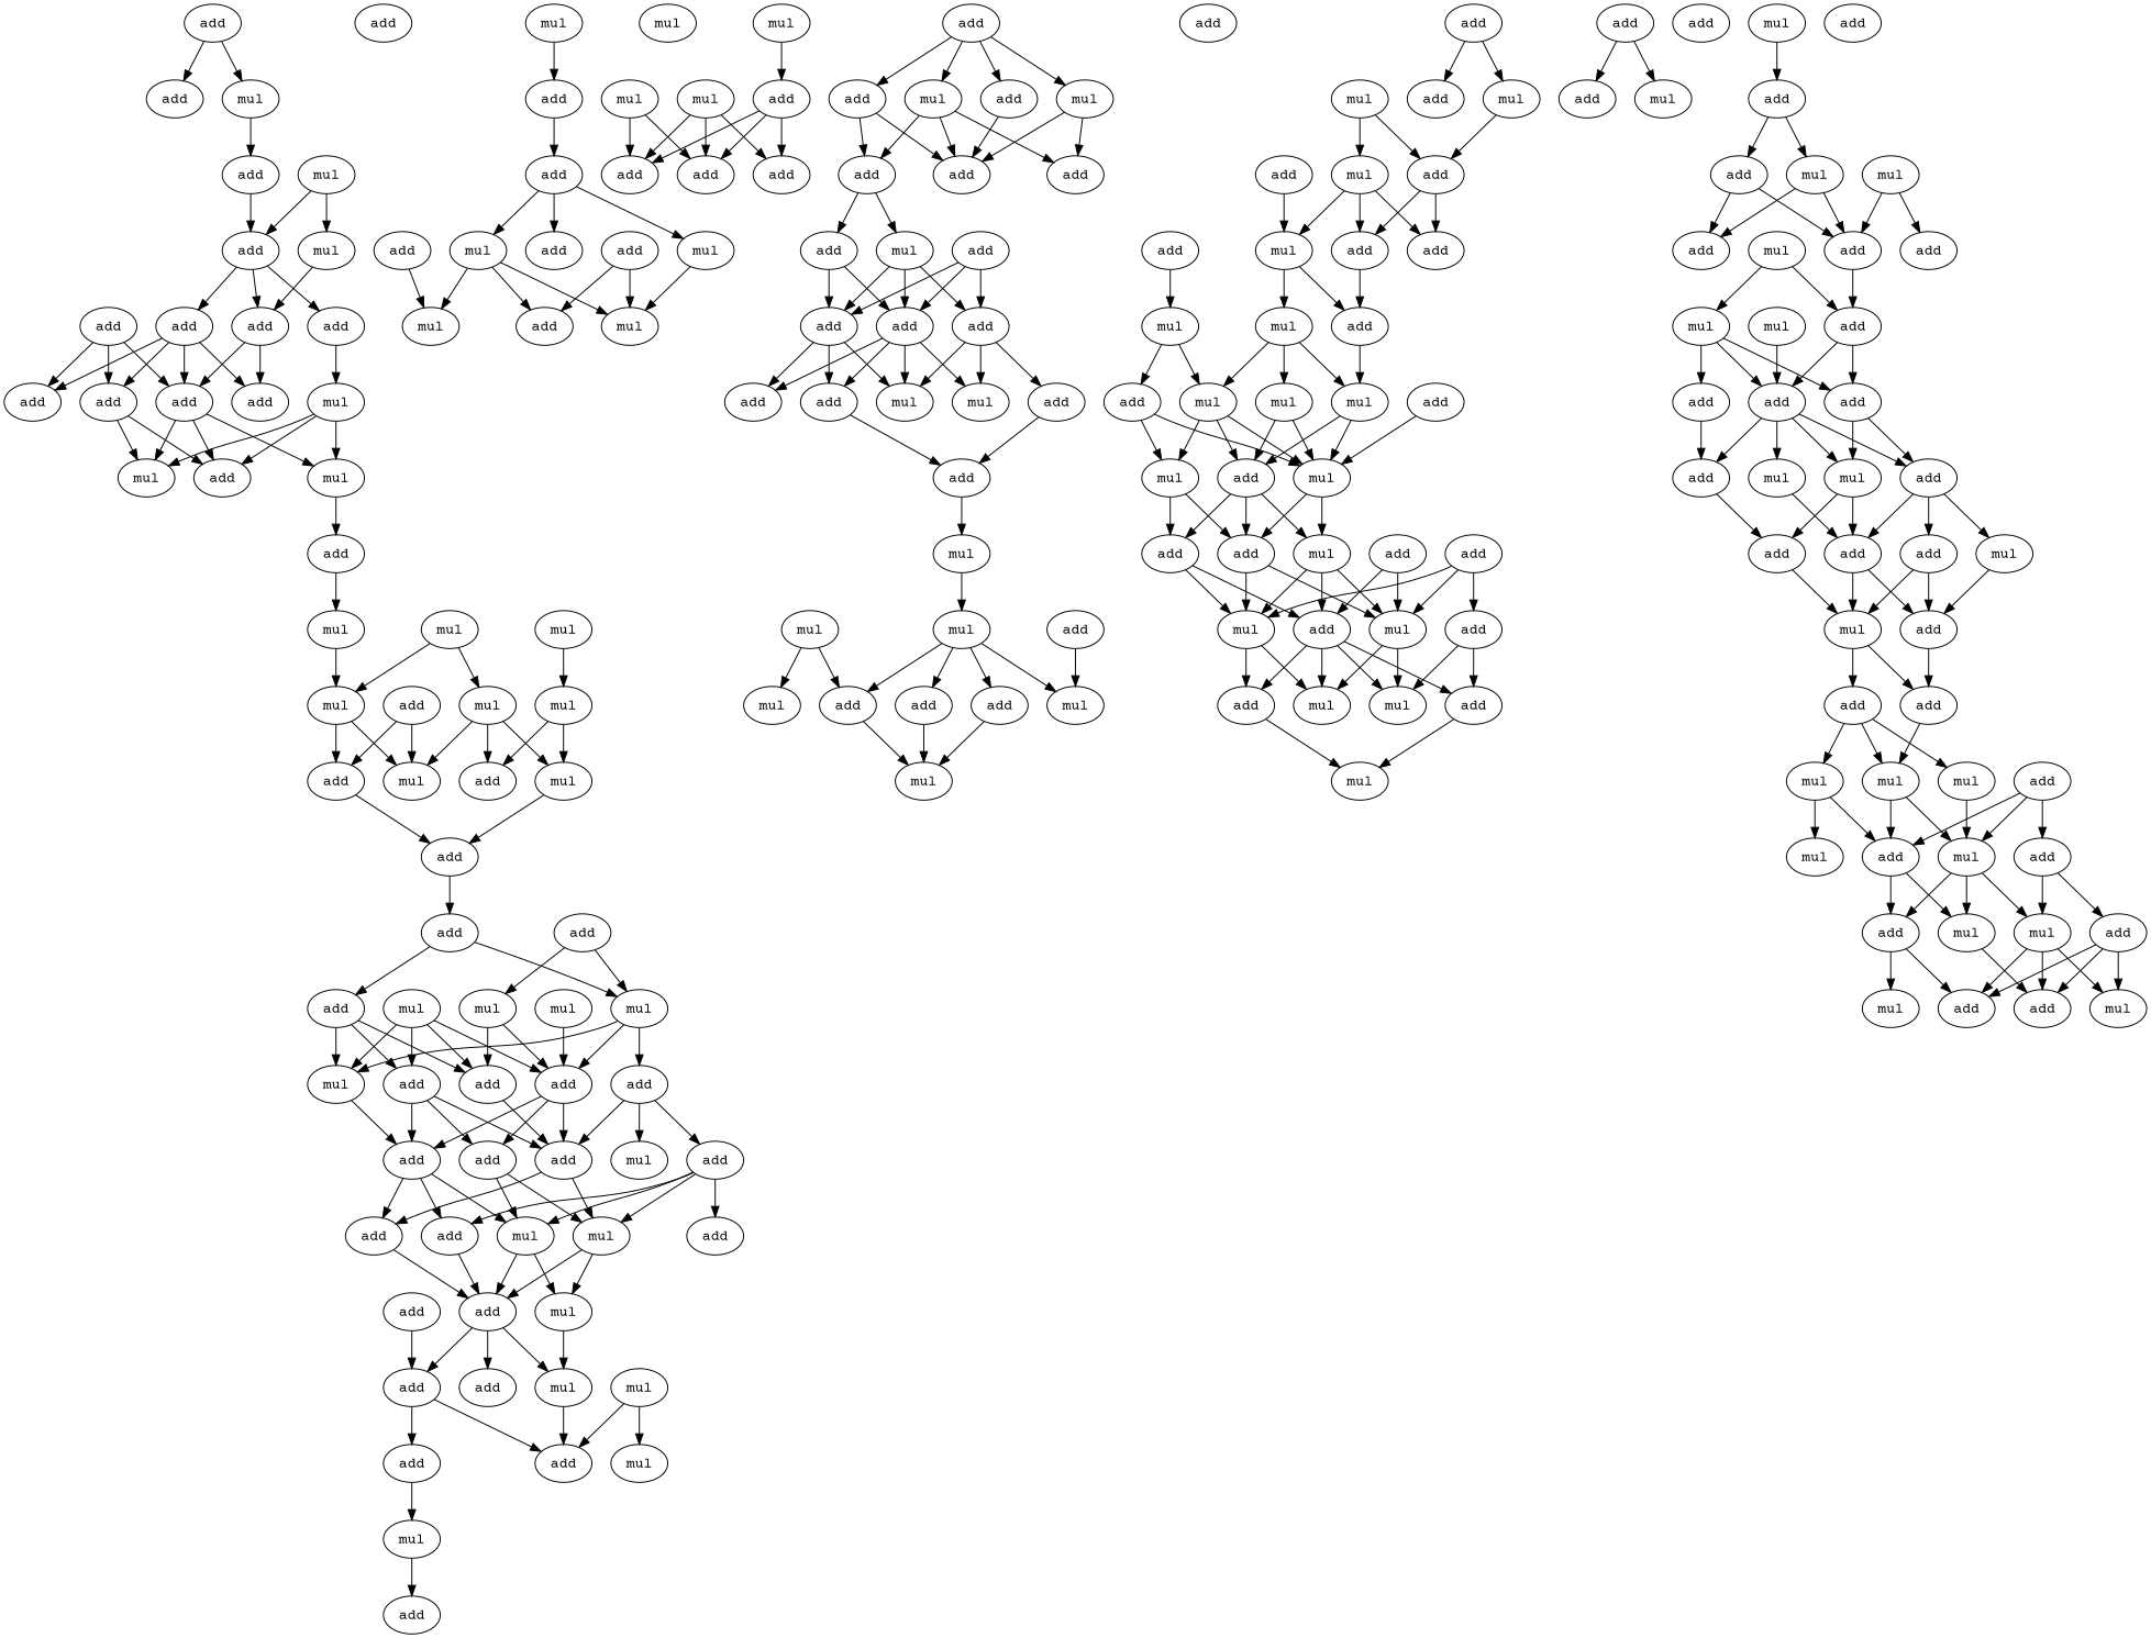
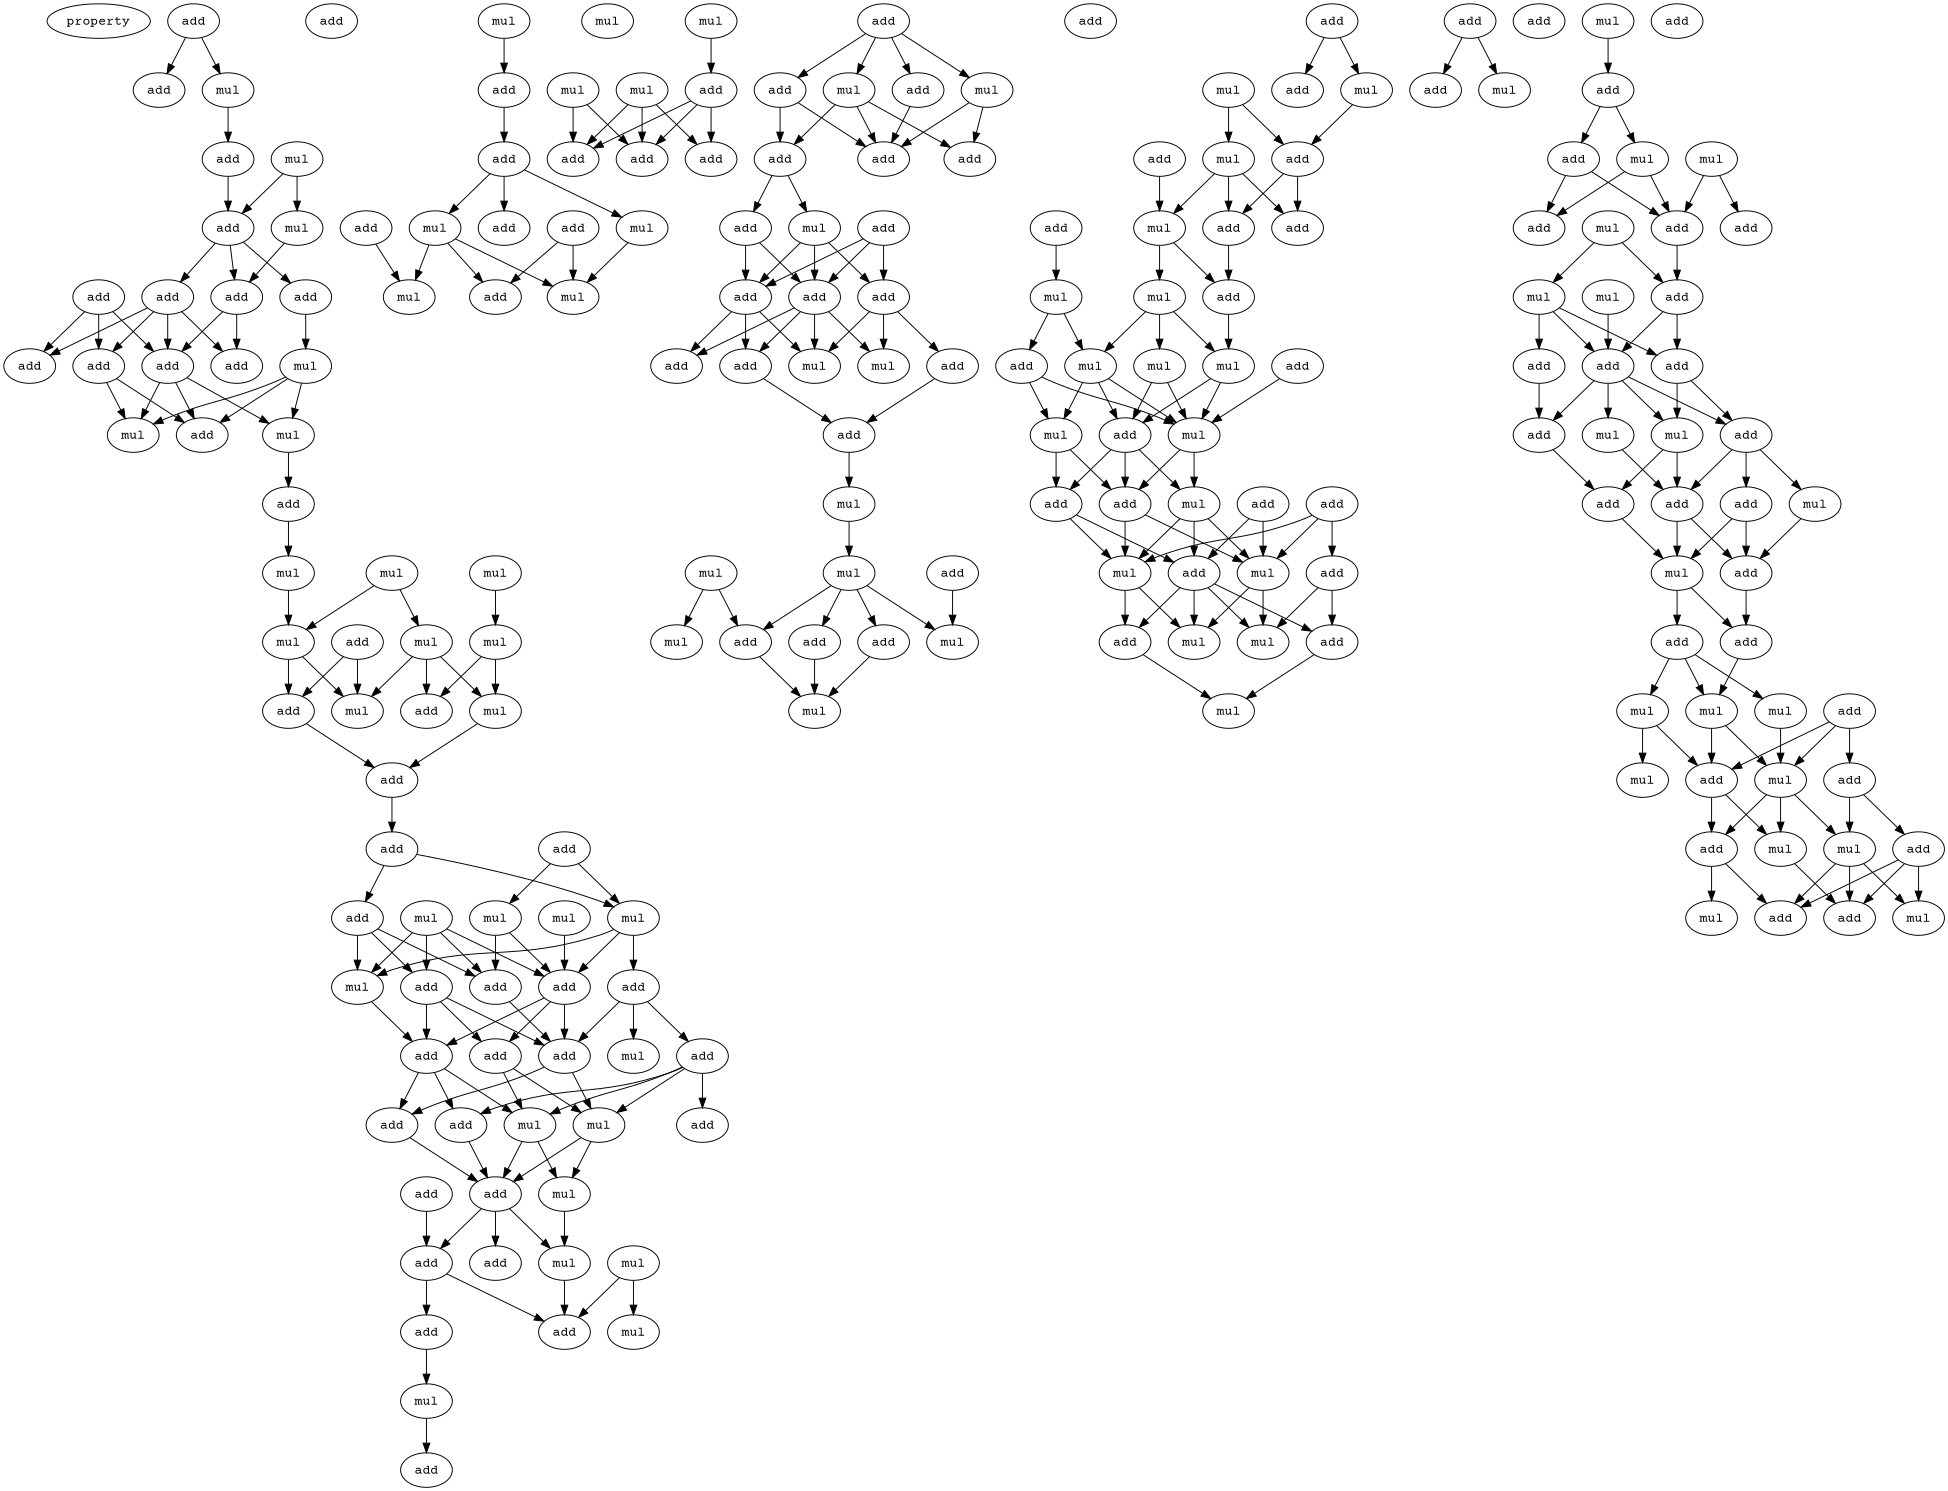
  digraph {
    fontname="Courier Prime"
    node [fontcolor=black fontname="Courier Prime"]
    edge [fontname="Courier Prime"]
+   property [lf=1.3 mul=2]
    n2 [label=add]
    n3 [label=add]
    n4 [label=mul]
    n5 [label=add]
    n6 [label=add]
    n7 [label=mul]
    n8 [label=mul]
    n9 [label=add]
    n10 [label=add]
    n11 [label=add]
    n12 [label=add]
    n13 [label=add]
    n14 [label=add]
    n15 [label=add]
    n16 [label=add]
    n17 [label=mul]
    n18 [label=add]
    n19 [label=add]
    n20 [label=mul]
    n21 [label=mul]
    n22 [label=add]
    n23 [label=mul]
    n24 [label=mul]
    n25 [label=mul]
    n26 [label=mul]
    n27 [label=mul]
    n28 [label=mul]
    n29 [label=mul]
    n30 [label=add]
    n31 [label=mul]
    n32 [label=add]
    n33 [label=add]
    n34 [label=add]
    n35 [label=add]
    n36 [label=add]
    n37 [label=mul]
    n38 [label=mul]
    n39 [label=add]
    n40 [label=add]
    n41 [label=mul]
    n42 [label=add]
    n43 [label=mul]
    n44 [label=add]
    n45 [label=mul]
    n46 [label=add]
    n47 [label=add]
    n48 [label=mul]
    n49 [label=add]
    n50 [label=add]
    n51 [label=add]
    n52 [label=add]
    n53 [label=mul]
    n54 [label=add]
    n55 [label=mul]
    n56 [label=add]
    n57 [label=add]
    n58 [label=mul]
    n59 [label=add]
    n60 [label=add]
    n61 [label=mul]
    n62 [label=add]
    n63 [label=add]
    n64 [label=mul]
    n65 [label=mul]
    n66 [label=add]
    n67 [label=mul]
    n68 [label=add]
    n69 [label=mul]
    n70 [label=add]
    n71 [label=mul]
    n72 [label=add]
    n73 [label=add]
    n74 [label=mul]
    n75 [label=mul]
    n76 [label=mul]
    n77 [label=add]
    n78 [label=add]
    n79 [label=add]
    n80 [label=mul]
    n81 [label=mul]
    n82 [label=add]
    n83 [label=add]
    n84 [label=add]
    n85 [label=add]
    n86 [label=mul]
    n87 [label=mul]
    n88 [label=add]
    n89 [label=add]
    n90 [label=mul]
    n91 [label=add]
    n92 [label=mul]
    n93 [label=add]
    n94 [label=add]
    n95 [label=add]
    n96 [label=add]
    n97 [label=mul]
    n98 [label=add]
    n99 [label=add]
    n100 [label=add]
    n101 [label=add]
    n102 [label=mul]
    n103 [label=add]
    n104 [label=add]
    n105 [label=mul]
    n106 [label=add]
    n107 [label=add]
    n108 [label=mul]
    n109 [label=mul]
    n110 [label=add]
    n111 [label=add]
    n112 [label=add]
    n113 [label=mul]
    n114 [label=mul]
    n115 [label=mul]
    n116 [label=add]
    n117 [label=mul]
    n118 [label=add]
    n119 [label=add]
    n120 [label=mul]
    n121 [label=add]
    n122 [label=add]
    n123 [label=mul]
    n124 [label=mul]
    n125 [label=add]
    n126 [label=add]
    n127 [label=mul]
    n128 [label=add]
    n129 [label=add]
    n130 [label=add]
    n131 [label=mul]
    n132 [label=mul]
    n133 [label=mul]
    n134 [label=mul]
    n135 [label=mul]
    n136 [label=add]
    n137 [label=mul]
    n138 [label=add]
    n139 [label=mul]
    n140 [label=add]
    n141 [label=mul]
    n142 [label=add]
    n143 [label=add]
    n144 [label=add]
    n145 [label=add]
    n146 [label=mul]
    n147 [label=add]
    n148 [label=mul]
    n149 [label=add]
    n150 [label=mul]
    n151 [label=add]
    n152 [label=mul]
    n153 [label=add]
    n154 [label=mul]
    n155 [label=add]
    n156 [label=add]
    n157 [label=mul]
    n158 [label=add]
    n159 [label=mul]
    n160 [label=add]
    n161 [label=add]
    n162 [label=add]
    n163 [label=mul]
    n164 [label=add]
    n165 [label=add]
    n166 [label=mul]
    n167 [label=add]
    n168 [label=mul]
    n169 [label=add]
    n170 [label=mul]
    n171 [label=add]
    n172 [label=add]
    n173 [label=add]
    n174 [label=mul]
    n175 [label=add]
    n176 [label=mul]
    n177 [label=add]
    n178 [label=mul]
    n179 [label=add]
    n180 [label=add]
    n181 [label=add]
    n182 [label=mul]
    n183 [label=mul]
    n184 [label=add]
    n185 [label=add]
    n186 [label=add]
    n187 [label=mul]
    n188 [label=mul]
    n189 [label=mul]
    n190 [label=add]
    n191 [label=add]
    n192 [label=mul]
    n193 [label=add]
    n194 [label=mul]
    n195 [label=add]
    n196 [label=mul]
    n197 [label=mul]
    n198 [label=add]
    n199 [label=mul]
    n200 [label=add]
    n201 [label=mul]
    n202 [label=add]
    n2 -> n3
    n2 -> n4
    n4 -> n5
    n5 -> n6
    n6 -> n9
    n6 -> n10
    n6 -> n11
    n7 -> n6
    n7 -> n8
    n8 -> n10
    n9 -> n17
    n10 -> n15
    n10 -> n18
    n11 -> n14
    n11 -> n15
    n11 -> n16
    n11 -> n18
    n13 -> n14
    n13 -> n15
    n13 -> n16
    n15 -> n19
    n15 -> n20
    n15 -> n21
    n16 -> n19
    n16 -> n21
    n17 -> n19
    n17 -> n20
    n17 -> n21
    n20 -> n22
    n22 -> n23
    n23 -> n26
    n24 -> n25
    n24 -> n26
    n25 -> n29
    n25 -> n30
    n25 -> n31
    n26 -> n31
    n26 -> n32
    n27 -> n28
    n28 -> n29
    n28 -> n30
    n29 -> n34
    n32 -> n34
    n33 -> n31
    n33 -> n32
    n34 -> n35
    n35 -> n38
    n35 -> n39
    n36 -> n37
    n36 -> n38
    n37 -> n42
    n37 -> n44
    n38 -> n41
    n38 -> n44
    n38 -> n46
    n39 -> n40
    n39 -> n41
    n39 -> n42
    n40 -> n47
    n40 -> n50
    n40 -> n51
    n41 -> n50
    n42 -> n47
    n43 -> n40
    n43 -> n41
    n43 -> n42
    n43 -> n44
    n44 -> n47
    n44 -> n50
    n44 -> n51
    n45 -> n44
    n46 -> n47
    n46 -> n48
    n46 -> n49
    n47 -> n52
    n47 -> n55
    n49 -> n53
    n49 -> n54
    n49 -> n55
    n49 -> n56
    n50 -> n52
    n50 -> n53
    n50 -> n54
    n51 -> n53
    n51 -> n55
    n52 -> n57
    n53 -> n57
    n53 -> n58
    n54 -> n57
    n55 -> n57
    n55 -> n58
    n57 -> n60
    n57 -> n61
    n57 -> n62
    n58 -> n61
    n59 -> n60
    n60 -> n63
    n60 -> n66
    n61 -> n63
    n64 -> n63
    n64 -> n65
    n66 -> n67
    n67 -> n68
    n69 -> n70
    n70 -> n72
    n72 -> n73
    n72 -> n74
    n72 -> n75
    n74 -> n76
    n75 -> n76
    n75 -> n78
    n75 -> n80
    n77 -> n76
    n77 -> n78
    n79 -> n80
    n81 -> n82
    n82 -> n83
    n82 -> n84
    n82 -> n85
    n86 -> n83
    n86 -> n84
    n87 -> n83
    n87 -> n84
    n87 -> n85
    n88 -> n89
    n88 -> n90
    n88 -> n91
    n88 -> n92
    n89 -> n93
    n89 -> n94
    n90 -> n93
    n90 -> n94
    n90 -> n95
    n91 -> n94
    n92 -> n94
    n92 -> n95
    n93 -> n96
    n93 -> n97
    n96 -> n99
    n96 -> n100
    n97 -> n99
    n97 -> n100
    n97 -> n101
    n98 -> n99
    n98 -> n100
    n98 -> n101
    n99 -> n102
    n99 -> n103
    n99 -> n104
    n99 -> n105
    n100 -> n103
    n100 -> n104
    n100 -> n105
    n101 -> n102
    n101 -> n105
    n101 -> n106
    n103 -> n107
    n106 -> n107
    n107 -> n108
    n108 -> n109
    n109 -> n110
    n109 -> n111
    n109 -> n112
    n109 -> n113
    n110 -> n117
    n111 -> n117
    n112 -> n117
    n114 -> n111
    n114 -> n115
    n116 -> n113
    n119 -> n120
    n119 -> n121
    n120 -> n122
    n122 -> n125
    n122 -> n126
    n123 -> n122
    n123 -> n124
    n124 -> n125
    n124 -> n126
    n124 -> n127
    n125 -> n129
    n127 -> n129
    n127 -> n132
    n128 -> n127
    n129 -> n135
    n130 -> n131
    n131 -> n134
    n131 -> n136
    n132 -> n133
    n132 -> n134
    n132 -> n135
    n133 -> n137
    n133 -> n138
    n134 -> n137
    n134 -> n138
    n134 -> n139
    n135 -> n137
    n135 -> n138
    n136 -> n137
    n136 -> n139
    n137 -> n141
    n137 -> n142
    n138 -> n141
    n138 -> n142
    n138 -> n143
    n139 -> n142
    n139 -> n143
    n140 -> n137
    n141 -> n145
    n141 -> n146
    n141 -> n148
    n142 -> n146
    n142 -> n148
    n143 -> n145
    n143 -> n148
    n144 -> n145
    n144 -> n146
    n145 -> n150
    n145 -> n151
    n145 -> n152
    n145 -> n153
    n146 -> n150
    n146 -> n152
    n147 -> n146
    n147 -> n148
    n147 -> n149
    n148 -> n152
    n148 -> n153
    n149 -> n150
    n149 -> n151
    n151 -> n154
    n153 -> n154
    n155 -> n156
    n155 -> n157
    n159 -> n160
    n160 -> n162
    n160 -> n163
    n162 -> n164
    n162 -> n165
    n163 -> n164
    n163 -> n165
    n165 -> n169
    n166 -> n165
    n166 -> n167
    n168 -> n169
    n168 -> n170
    n169 -> n171
    n169 -> n172
    n170 -> n171
    n170 -> n172
    n170 -> n173
    n171 -> n176
    n171 -> n177
    n172 -> n175
    n172 -> n176
    n172 -> n177
    n172 -> n178
    n173 -> n175
    n174 -> n172
    n175 -> n179
    n176 -> n179
    n176 -> n180
    n177 -> n180
    n177 -> n181
    n177 -> n182
    n178 -> n180
    n179 -> n183
    n180 -> n183
    n180 -> n184
    n181 -> n183
    n181 -> n184
    n182 -> n184
    n183 -> n185
    n183 -> n186
    n184 -> n185
    n185 -> n187
    n186 -> n187
    n186 -> n188
    n186 -> n189
    n187 -> n191
    n187 -> n192
    n188 -> n192
    n189 -> n191
    n189 -> n194
    n190 -> n191
    n190 -> n192
    n190 -> n193
    n191 -> n195
    n191 -> n196
    n192 -> n195
    n192 -> n196
    n192 -> n197
    n193 -> n197
    n193 -> n198
    n195 -> n199
    n195 -> n200
    n196 -> n202
    n197 -> n200
    n197 -> n201
    n197 -> n202
    n198 -> n200
    n198 -> n201
    n198 -> n202
  }
